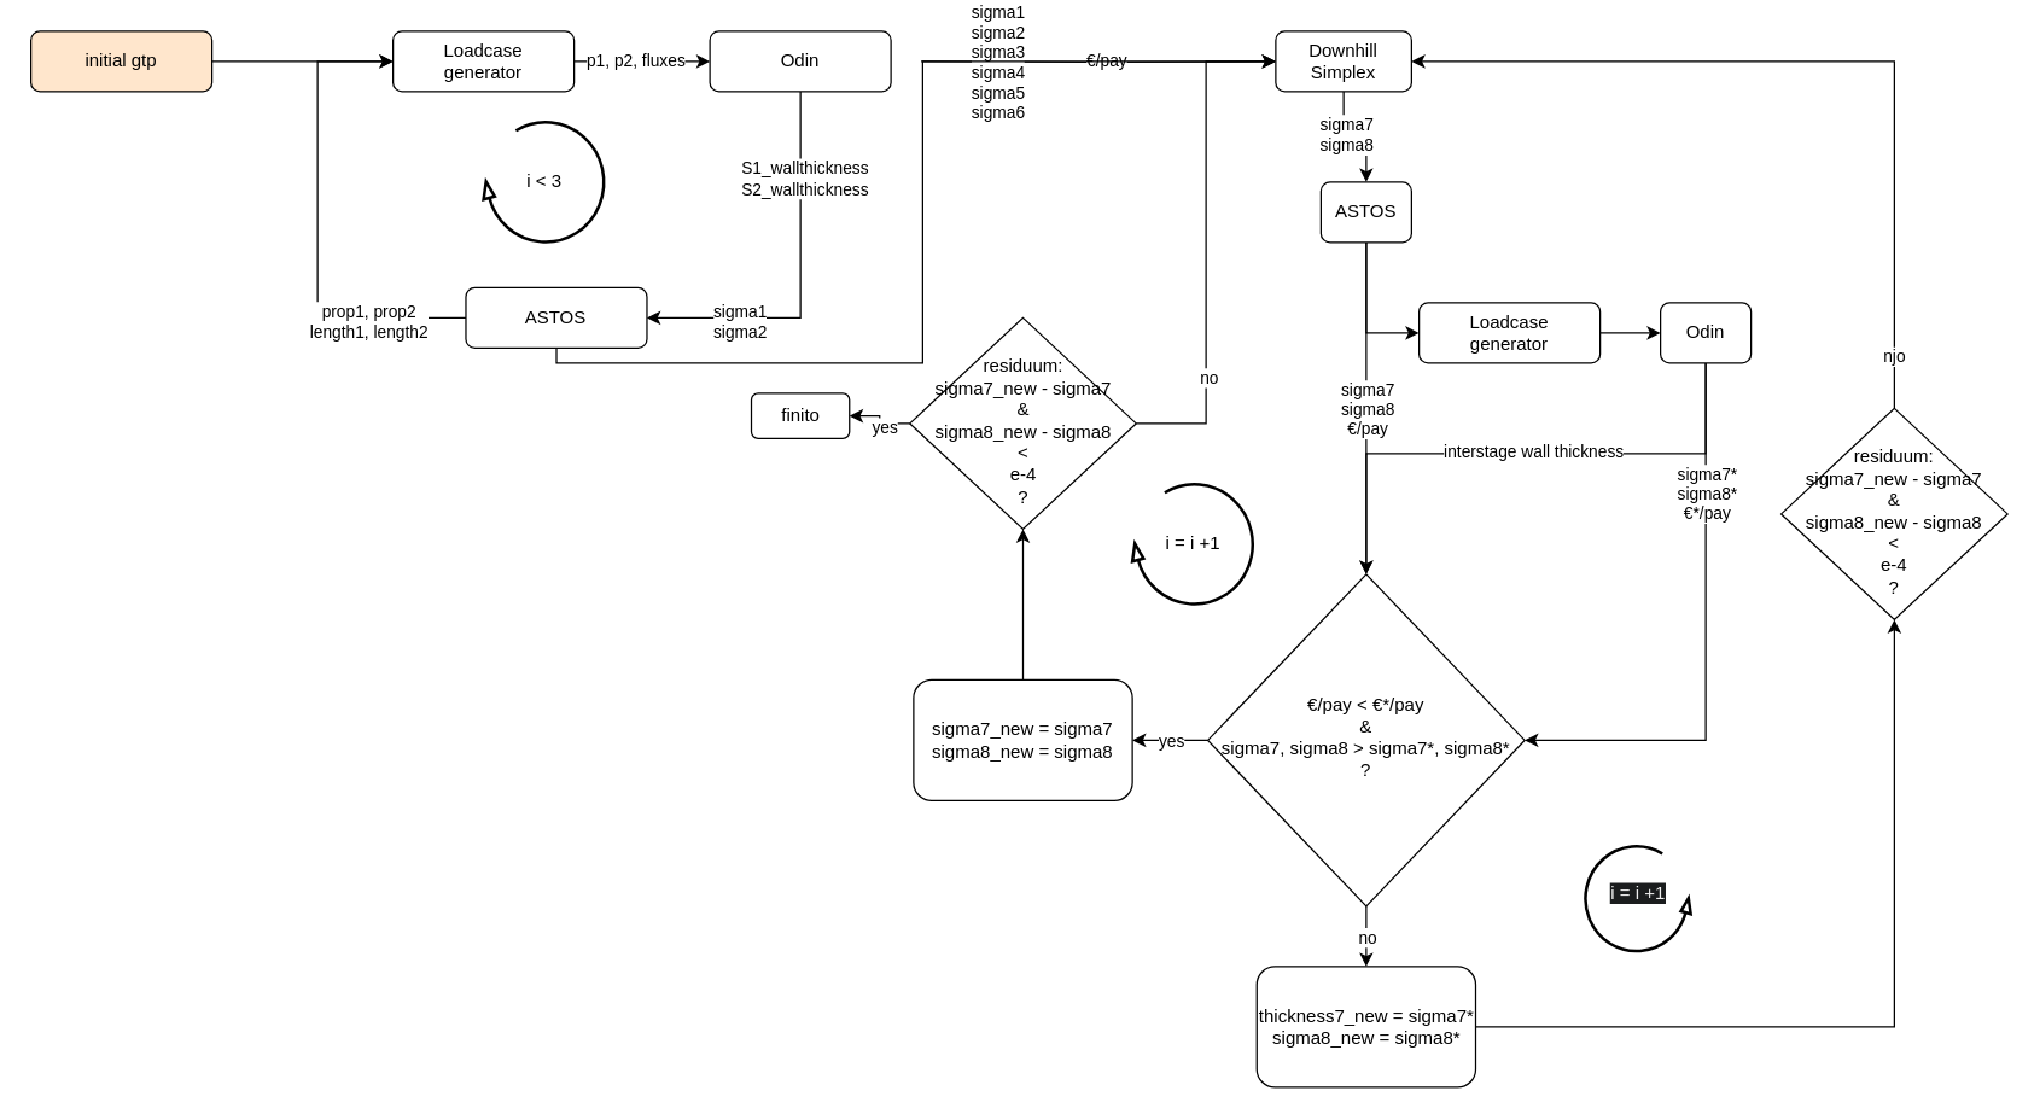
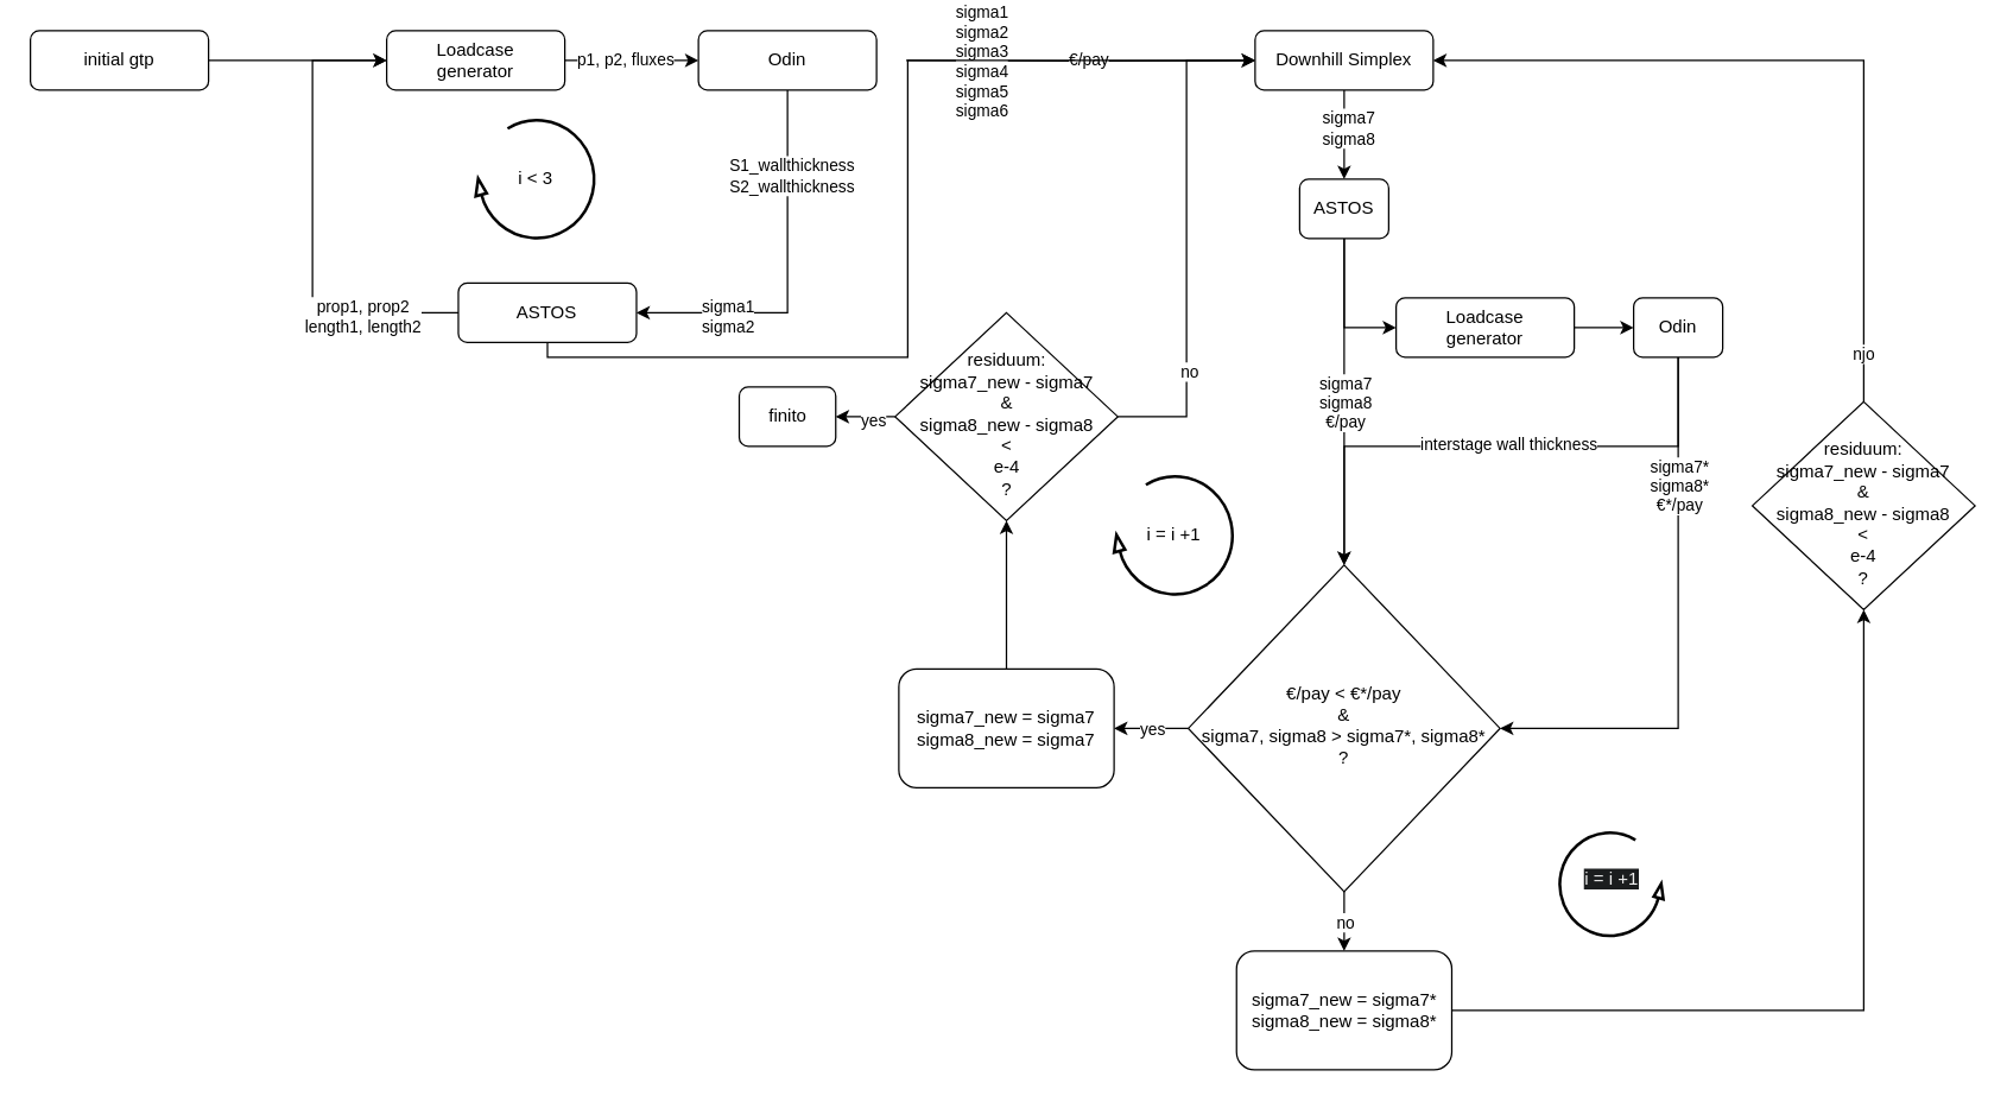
  <mxCell id="0" />
  <mxCell id="1" parent="0" />
  <mxCell id="2" style="edgeStyle=orthogonalEdgeStyle;rounded=0;orthogonalLoop=1;jettySize=auto;html=1;entryX=0;entryY=0.5;entryDx=0;entryDy=0;" parent="1" source="3" target="13" edge="1"><mxGeometry relative="1" as="geometry" /></mxCell>
- <mxCell id="3" value="initial gtp" style="rounded=1;whiteSpace=wrap;html=1;fontSize=12;glass=0;strokeWidth=1;shadow=0;fillColor=#ffe6cc;" parent="1" vertex="1"><mxGeometry x="20" y="20" width="120" height="40" as="geometry" /></mxCell>
+ <mxCell id="3" value="initial gtp" style="rounded=1;whiteSpace=wrap;html=1;fontSize=12;glass=0;strokeWidth=1;shadow=0;" parent="1" vertex="1"><mxGeometry x="20" y="20" width="120" height="40" as="geometry" /></mxCell>
  <mxCell id="4" style="edgeStyle=orthogonalEdgeStyle;rounded=0;orthogonalLoop=1;jettySize=auto;html=1;entryX=1;entryY=0.5;entryDx=0;entryDy=0;exitX=0.5;exitY=1;exitDx=0;exitDy=0;" parent="1" source="10" target="17" edge="1"><mxGeometry relative="1" as="geometry"><mxPoint x="500" y="170" as="targetPoint" /><Array as="points"><mxPoint x="530" y="210" /></Array></mxGeometry></mxCell>
  <mxCell id="5" value="S1_wallthickness&lt;br&gt;S2_wallthickness" style="edgeLabel;html=1;align=center;verticalAlign=middle;resizable=0;points=[];" parent="4" vertex="1" connectable="0"><mxGeometry x="-0.55" y="2" relative="1" as="geometry"><mxPoint as="offset" /></mxGeometry></mxCell>
  <mxCell id="6" value="sigma1&lt;br&gt;sigma2" style="edgeLabel;html=1;align=center;verticalAlign=middle;resizable=0;points=[];" parent="4" vertex="1" connectable="0"><mxGeometry x="0.516" y="2" relative="1" as="geometry"><mxPoint as="offset" /></mxGeometry></mxCell>
  <mxCell id="7" style="edgeStyle=orthogonalEdgeStyle;rounded=0;orthogonalLoop=1;jettySize=auto;html=1;entryX=0;entryY=0.5;entryDx=0;entryDy=0;" parent="1" target="21" edge="1"><mxGeometry relative="1" as="geometry"><mxPoint x="610" y="40" as="sourcePoint" /></mxGeometry></mxCell>
  <mxCell id="8" value="sigma1&lt;br&gt;sigma2&lt;br&gt;sigma3&lt;br&gt;sigma4&lt;div&gt;sigma5&lt;/div&gt;&lt;div&gt;sigma6&lt;/div&gt;" style="edgeLabel;html=1;align=center;verticalAlign=middle;resizable=0;points=[];" parent="7" vertex="1" connectable="0"><mxGeometry x="-0.1" relative="1" as="geometry"><mxPoint x="-55" as="offset" /></mxGeometry></mxCell>
  <mxCell id="9" value="€/pay" style="edgeLabel;html=1;align=center;verticalAlign=middle;resizable=0;points=[];" vertex="1" connectable="0" parent="7"><mxGeometry x="-0.234" y="1" relative="1" as="geometry"><mxPoint x="32" as="offset" /></mxGeometry></mxCell>
  <mxCell id="10" value="Odin" style="rounded=1;whiteSpace=wrap;html=1;fontSize=12;glass=0;strokeWidth=1;shadow=0;" parent="1" vertex="1"><mxGeometry x="470" y="20" width="120" height="40" as="geometry" /></mxCell>
  <mxCell id="11" style="edgeStyle=orthogonalEdgeStyle;rounded=0;orthogonalLoop=1;jettySize=auto;html=1;entryX=0;entryY=0.5;entryDx=0;entryDy=0;" parent="1" source="13" target="10" edge="1"><mxGeometry relative="1" as="geometry" /></mxCell>
  <mxCell id="12" value="p1, p2, fluxes" style="edgeLabel;html=1;align=center;verticalAlign=middle;resizable=0;points=[];" parent="11" vertex="1" connectable="0"><mxGeometry x="-0.111" y="1" relative="1" as="geometry"><mxPoint as="offset" /></mxGeometry></mxCell>
  <mxCell id="13" value="Loadcase &lt;br&gt;generator" style="rounded=1;whiteSpace=wrap;html=1;fontSize=12;glass=0;strokeWidth=1;shadow=0;" parent="1" vertex="1"><mxGeometry x="260" y="20" width="120" height="40" as="geometry" /></mxCell>
  <mxCell id="14" style="edgeStyle=orthogonalEdgeStyle;rounded=0;orthogonalLoop=1;jettySize=auto;html=1;entryX=0;entryY=0.5;entryDx=0;entryDy=0;exitX=0;exitY=0.5;exitDx=0;exitDy=0;" parent="1" source="17" target="13" edge="1"><mxGeometry relative="1" as="geometry"><Array as="points"><mxPoint x="210" y="210" /><mxPoint x="210" y="40" /></Array></mxGeometry></mxCell>
  <mxCell id="15" value="prop1, prop2&lt;br&gt;length1, length2" style="edgeLabel;html=1;align=center;verticalAlign=middle;resizable=0;points=[];" parent="14" vertex="1" connectable="0"><mxGeometry x="-0.593" y="2" relative="1" as="geometry"><mxPoint as="offset" /></mxGeometry></mxCell>
  <mxCell id="16" style="edgeStyle=orthogonalEdgeStyle;rounded=0;orthogonalLoop=1;jettySize=auto;html=1;entryX=0;entryY=0.5;entryDx=0;entryDy=0;" edge="1" parent="1" source="17" target="21"><mxGeometry relative="1" as="geometry"><mxPoint x="610" y="50" as="targetPoint" /><Array as="points"><mxPoint x="368" y="240" /><mxPoint x="611" y="240" /><mxPoint x="611" y="40" /></Array></mxGeometry></mxCell>
  <mxCell id="17" value="ASTOS" style="rounded=1;whiteSpace=wrap;html=1;fontSize=12;glass=0;strokeWidth=1;shadow=0;" parent="1" vertex="1"><mxGeometry x="308.28" y="190" width="120" height="40" as="geometry" /></mxCell>
  <mxCell id="18" value="i &amp;lt; 3" style="verticalLabelPosition=middle;html=1;verticalAlign=middle;strokeWidth=2;shape=mxgraph.lean_mapping.physical_pull;pointerEvents=1;rotation=0;flipH=1;labelPosition=center;align=center;" parent="1" vertex="1"><mxGeometry x="320" y="80" width="80" height="80" as="geometry" /></mxCell>
  <mxCell id="19" style="edgeStyle=orthogonalEdgeStyle;rounded=0;orthogonalLoop=1;jettySize=auto;html=1;entryX=0.5;entryY=0;entryDx=0;entryDy=0;" parent="1" source="21" target="25" edge="1"><mxGeometry relative="1" as="geometry" /></mxCell>
  <mxCell id="20" value="sigma7&lt;br&gt;sigma8" style="edgeLabel;html=1;align=center;verticalAlign=middle;resizable=0;points=[];" parent="19" vertex="1" connectable="0"><mxGeometry x="-0.167" y="2" relative="1" as="geometry"><mxPoint as="offset" /></mxGeometry></mxCell>
- <mxCell id="21" value="Downhill Simplex" style="rounded=1;whiteSpace=wrap;html=1;fontSize=12;glass=0;strokeWidth=1;shadow=0;" parent="1" vertex="1"><mxGeometry x="845" y="20" width="90" height="40" as="geometry" /></mxCell>
+ <mxCell id="21" value="Downhill Simplex" style="rounded=1;whiteSpace=wrap;html=1;fontSize=12;glass=0;strokeWidth=1;shadow=0;" parent="1" vertex="1"><mxGeometry x="845" y="20" width="120" height="40" as="geometry" /></mxCell>
  <mxCell id="22" style="edgeStyle=orthogonalEdgeStyle;rounded=0;orthogonalLoop=1;jettySize=auto;html=1;entryX=0.5;entryY=0;entryDx=0;entryDy=0;exitX=0.5;exitY=1;exitDx=0;exitDy=0;" parent="1" source="25" target="35" edge="1"><mxGeometry relative="1" as="geometry"><mxPoint x="730" y="110" as="sourcePoint" /><mxPoint x="600" y="310" as="targetPoint" /></mxGeometry></mxCell>
  <mxCell id="23" value="sigma7&lt;br&gt;sigma8&lt;br&gt;€/pay" style="edgeLabel;html=1;align=center;verticalAlign=middle;resizable=0;points=[];" parent="22" vertex="1" connectable="0"><mxGeometry relative="1" as="geometry"><mxPoint as="offset" /></mxGeometry></mxCell>
  <mxCell id="24" style="edgeStyle=orthogonalEdgeStyle;rounded=0;orthogonalLoop=1;jettySize=auto;html=1;entryX=0;entryY=0.5;entryDx=0;entryDy=0;exitX=0.5;exitY=1;exitDx=0;exitDy=0;" parent="1" source="25" target="48" edge="1"><mxGeometry relative="1" as="geometry" /></mxCell>
  <mxCell id="25" value="ASTOS" style="rounded=1;whiteSpace=wrap;html=1;fontSize=12;glass=0;strokeWidth=1;shadow=0;" parent="1" vertex="1"><mxGeometry x="875" y="120" width="60" height="40" as="geometry" /></mxCell>
  <mxCell id="26" style="edgeStyle=orthogonalEdgeStyle;rounded=0;orthogonalLoop=1;jettySize=auto;html=1;entryX=1;entryY=0.5;entryDx=0;entryDy=0;exitX=0.5;exitY=1;exitDx=0;exitDy=0;" parent="1" source="30" target="35" edge="1"><mxGeometry relative="1" as="geometry"><Array as="points"><mxPoint x="1130" y="490" /></Array></mxGeometry></mxCell>
  <mxCell id="27" value="sigma7*&lt;br&gt;sigma8*&lt;br&gt;€*/pay" style="edgeLabel;html=1;align=center;verticalAlign=middle;resizable=0;points=[];" parent="26" vertex="1" connectable="0"><mxGeometry x="-0.535" relative="1" as="geometry"><mxPoint as="offset" /></mxGeometry></mxCell>
  <mxCell id="28" style="edgeStyle=orthogonalEdgeStyle;rounded=0;orthogonalLoop=1;jettySize=auto;html=1;entryX=0.5;entryY=0;entryDx=0;entryDy=0;" edge="1" parent="1" source="30" target="35"><mxGeometry relative="1" as="geometry"><Array as="points"><mxPoint x="1130" y="300" /><mxPoint x="905" y="300" /></Array></mxGeometry></mxCell>
  <mxCell id="29" value="interstage wall thickness" style="edgeLabel;html=1;align=center;verticalAlign=middle;resizable=0;points=[];" vertex="1" connectable="0" parent="28"><mxGeometry x="-0.043" y="-2" relative="1" as="geometry"><mxPoint as="offset" /></mxGeometry></mxCell>
  <mxCell id="30" value="Odin" style="rounded=1;whiteSpace=wrap;html=1;fontSize=12;glass=0;strokeWidth=1;shadow=0;" parent="1" vertex="1"><mxGeometry x="1100" y="200" width="60" height="40" as="geometry" /></mxCell>
  <mxCell id="31" style="edgeStyle=orthogonalEdgeStyle;rounded=0;orthogonalLoop=1;jettySize=auto;html=1;entryX=1;entryY=0.5;entryDx=0;entryDy=0;" parent="1" source="35" target="39" edge="1"><mxGeometry relative="1" as="geometry"><mxPoint x="590" y="410" as="targetPoint" /></mxGeometry></mxCell>
  <mxCell id="32" value="yes" style="edgeLabel;html=1;align=center;verticalAlign=middle;resizable=0;points=[];" parent="31" vertex="1" connectable="0"><mxGeometry relative="1" as="geometry"><mxPoint as="offset" /></mxGeometry></mxCell>
  <mxCell id="33" style="edgeStyle=orthogonalEdgeStyle;rounded=0;orthogonalLoop=1;jettySize=auto;html=1;entryX=0.5;entryY=0;entryDx=0;entryDy=0;" parent="1" source="35" target="37" edge="1"><mxGeometry relative="1" as="geometry" /></mxCell>
  <mxCell id="34" value="no" style="edgeLabel;html=1;align=center;verticalAlign=middle;resizable=0;points=[];" parent="33" vertex="1" connectable="0"><mxGeometry relative="1" as="geometry"><mxPoint as="offset" /></mxGeometry></mxCell>
  <mxCell id="35" value="€/pay &amp;lt; €*/pay&lt;br&gt;&amp;amp; &lt;br&gt;sigma7, sigma8 &amp;gt; sigma7*, sigma8*&lt;br&gt;?" style="rhombus;whiteSpace=wrap;html=1;shadow=0;fontFamily=Helvetica;fontSize=12;align=center;strokeWidth=1;spacing=6;spacingTop=-4;" parent="1" vertex="1"><mxGeometry x="800" y="380" width="210" height="220" as="geometry" /></mxCell>
  <mxCell id="36" style="edgeStyle=orthogonalEdgeStyle;rounded=0;orthogonalLoop=1;jettySize=auto;html=1;entryX=0.5;entryY=1;entryDx=0;entryDy=0;" parent="1" source="37" target="52" edge="1"><mxGeometry relative="1" as="geometry"><mxPoint x="1200" y="130" as="targetPoint" /></mxGeometry></mxCell>
- <mxCell id="37" value="thickness7_new = sigma7*&lt;br&gt;sigma8_new = sigma8*" style="rounded=1;whiteSpace=wrap;html=1;fontSize=12;glass=0;strokeWidth=1;shadow=0;" parent="1" vertex="1"><mxGeometry x="832.5" y="640" width="145" height="80" as="geometry" /></mxCell>
+ <mxCell id="37" value="sigma7_new = sigma7*&lt;br&gt;sigma8_new = sigma8*" style="rounded=1;whiteSpace=wrap;html=1;fontSize=12;glass=0;strokeWidth=1;shadow=0;" parent="1" vertex="1"><mxGeometry x="832.5" y="640" width="145" height="80" as="geometry" /></mxCell>
  <mxCell id="38" style="edgeStyle=orthogonalEdgeStyle;rounded=0;orthogonalLoop=1;jettySize=auto;html=1;entryX=0.5;entryY=1;entryDx=0;entryDy=0;" parent="1" source="39" target="44" edge="1"><mxGeometry relative="1" as="geometry" /></mxCell>
- <mxCell id="39" value="sigma7_new = sigma7&lt;br&gt;sigma8_new = sigma8" style="rounded=1;whiteSpace=wrap;html=1;fontSize=12;glass=0;strokeWidth=1;shadow=0;" parent="1" vertex="1"><mxGeometry x="605" y="450" width="145" height="80" as="geometry" /></mxCell>
+ <mxCell id="39" value="sigma7_new = sigma7&lt;br&gt;sigma8_new = sigma7" style="rounded=1;whiteSpace=wrap;html=1;fontSize=12;glass=0;strokeWidth=1;shadow=0;" parent="1" vertex="1"><mxGeometry x="605" y="450" width="145" height="80" as="geometry" /></mxCell>
  <mxCell id="40" style="edgeStyle=orthogonalEdgeStyle;rounded=0;orthogonalLoop=1;jettySize=auto;html=1;entryX=0;entryY=0.5;entryDx=0;entryDy=0;" parent="1" source="44" target="21" edge="1"><mxGeometry relative="1" as="geometry" /></mxCell>
  <mxCell id="41" value="no" style="edgeLabel;html=1;align=center;verticalAlign=middle;resizable=0;points=[];" parent="40" vertex="1" connectable="0"><mxGeometry x="-0.538" y="-2" relative="1" as="geometry"><mxPoint as="offset" /></mxGeometry></mxCell>
  <mxCell id="42" style="edgeStyle=orthogonalEdgeStyle;rounded=0;orthogonalLoop=1;jettySize=auto;html=1;entryX=1;entryY=0.5;entryDx=0;entryDy=0;" parent="1" source="44" target="45" edge="1"><mxGeometry relative="1" as="geometry"><mxPoint x="600" y="270" as="targetPoint" /></mxGeometry></mxCell>
  <mxCell id="43" value="yes" style="edgeLabel;html=1;align=center;verticalAlign=middle;resizable=0;points=[];" parent="42" vertex="1" connectable="0"><mxGeometry x="-0.248" y="2" relative="1" as="geometry"><mxPoint as="offset" /></mxGeometry></mxCell>
  <mxCell id="44" value="&lt;br&gt;residuum:&lt;br&gt;sigma7_new - sigma7&lt;br&gt;&amp;amp;&lt;br&gt;sigma8_new - sigma8&lt;br&gt;&amp;lt;&lt;br&gt;e-4&lt;br&gt;?" style="rhombus;whiteSpace=wrap;html=1;shadow=0;fontFamily=Helvetica;fontSize=12;align=center;strokeWidth=1;spacing=6;spacingTop=-4;" parent="1" vertex="1"><mxGeometry x="602.5" y="210" width="150" height="140" as="geometry" /></mxCell>
- <mxCell id="45" value="finito" style="rounded=1;whiteSpace=wrap;html=1;fontSize=12;glass=0;strokeWidth=1;shadow=0;" parent="1" vertex="1"><mxGeometry x="497.5" y="260" width="65" height="30" as="geometry" /></mxCell>
+ <mxCell id="45" value="finito" style="rounded=1;whiteSpace=wrap;html=1;fontSize=12;glass=0;strokeWidth=1;shadow=0;" parent="1" vertex="1"><mxGeometry x="497.5" y="260" width="65" height="40" as="geometry" /></mxCell>
  <mxCell id="46" value="i = i +1" style="verticalLabelPosition=middle;html=1;verticalAlign=middle;strokeWidth=2;shape=mxgraph.lean_mapping.physical_pull;pointerEvents=1;rotation=0;flipH=1;labelPosition=center;align=center;" parent="1" vertex="1"><mxGeometry x="750" y="320" width="80" height="80" as="geometry" /></mxCell>
  <mxCell id="47" style="edgeStyle=orthogonalEdgeStyle;rounded=0;orthogonalLoop=1;jettySize=auto;html=1;entryX=0;entryY=0.5;entryDx=0;entryDy=0;" parent="1" source="48" target="30" edge="1"><mxGeometry relative="1" as="geometry" /></mxCell>
  <mxCell id="48" value="Loadcase &lt;br&gt;generator" style="rounded=1;whiteSpace=wrap;html=1;fontSize=12;glass=0;strokeWidth=1;shadow=0;" parent="1" vertex="1"><mxGeometry x="940" y="200" width="120" height="40" as="geometry" /></mxCell>
  <mxCell id="49" value="&#10;&lt;span style=&quot;color: rgb(240, 240, 240); font-family: Helvetica; font-size: 12px; font-style: normal; font-variant-ligatures: normal; font-variant-caps: normal; font-weight: 400; letter-spacing: normal; orphans: 2; text-align: center; text-indent: 0px; text-transform: none; widows: 2; word-spacing: 0px; -webkit-text-stroke-width: 0px; background-color: rgb(27, 29, 30); text-decoration-thickness: initial; text-decoration-style: initial; text-decoration-color: initial; float: none; display: inline !important;&quot;&gt;i = i +1&lt;/span&gt;&#10;&#10;" style="verticalLabelPosition=middle;html=1;verticalAlign=bottom;strokeWidth=2;shape=mxgraph.lean_mapping.physical_pull;pointerEvents=1;labelPosition=center;align=center;" parent="1" vertex="1"><mxGeometry x="1050" y="560" width="70" height="70" as="geometry" /></mxCell>
  <mxCell id="50" style="edgeStyle=orthogonalEdgeStyle;rounded=0;orthogonalLoop=1;jettySize=auto;html=1;entryX=1;entryY=0.5;entryDx=0;entryDy=0;" parent="1" source="52" target="21" edge="1"><mxGeometry relative="1" as="geometry"><Array as="points"><mxPoint x="1255" y="40" /></Array></mxGeometry></mxCell>
  <mxCell id="51" value="njo" style="edgeLabel;html=1;align=center;verticalAlign=middle;resizable=0;points=[];" parent="50" vertex="1" connectable="0"><mxGeometry x="-0.873" y="1" relative="1" as="geometry"><mxPoint as="offset" /></mxGeometry></mxCell>
  <mxCell id="52" value="&lt;br&gt;residuum:&lt;br&gt;sigma7_new - sigma7&lt;br&gt;&amp;amp;&lt;br&gt;sigma8_new - sigma8&lt;br&gt;&amp;lt;&lt;br&gt;e-4&lt;br&gt;?" style="rhombus;whiteSpace=wrap;html=1;shadow=0;fontFamily=Helvetica;fontSize=12;align=center;strokeWidth=1;spacing=6;spacingTop=-4;" parent="1" vertex="1"><mxGeometry x="1180" y="270" width="150" height="140" as="geometry" /></mxCell>
